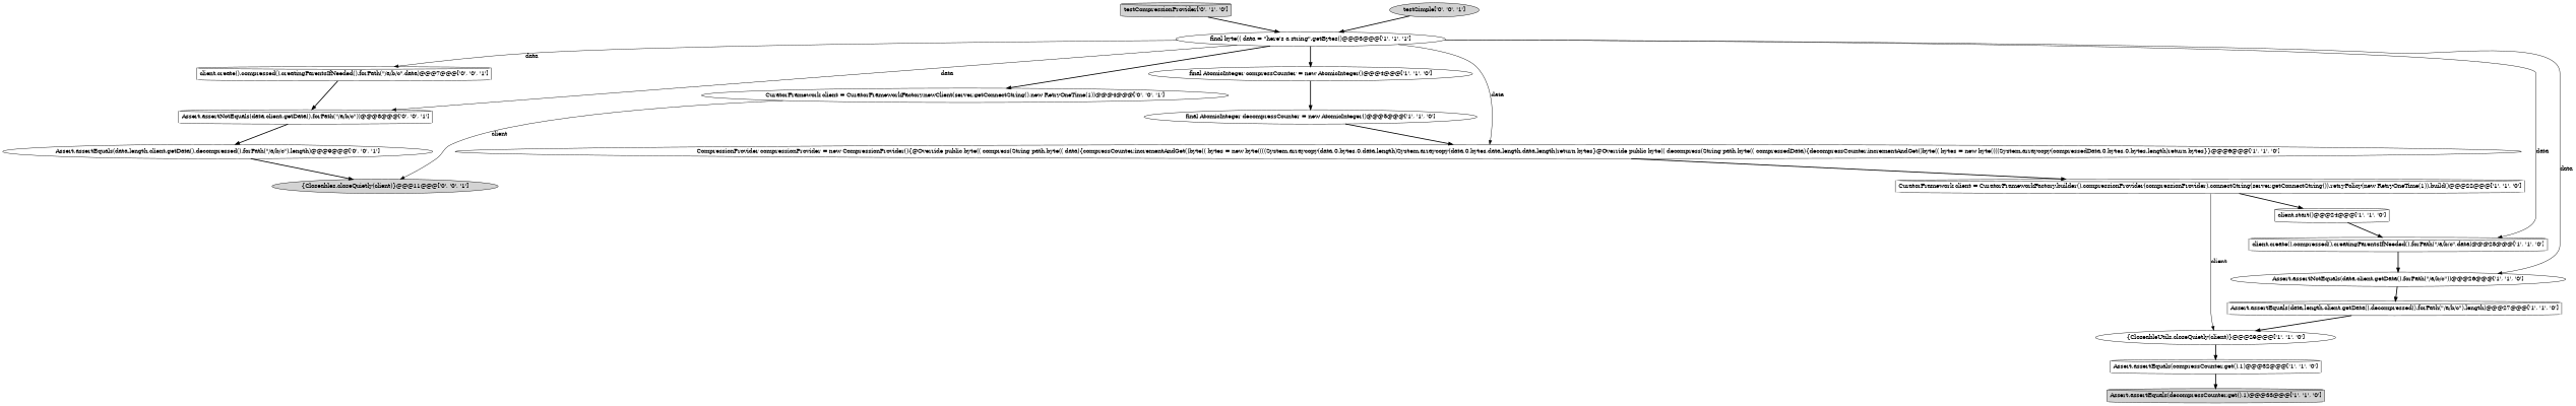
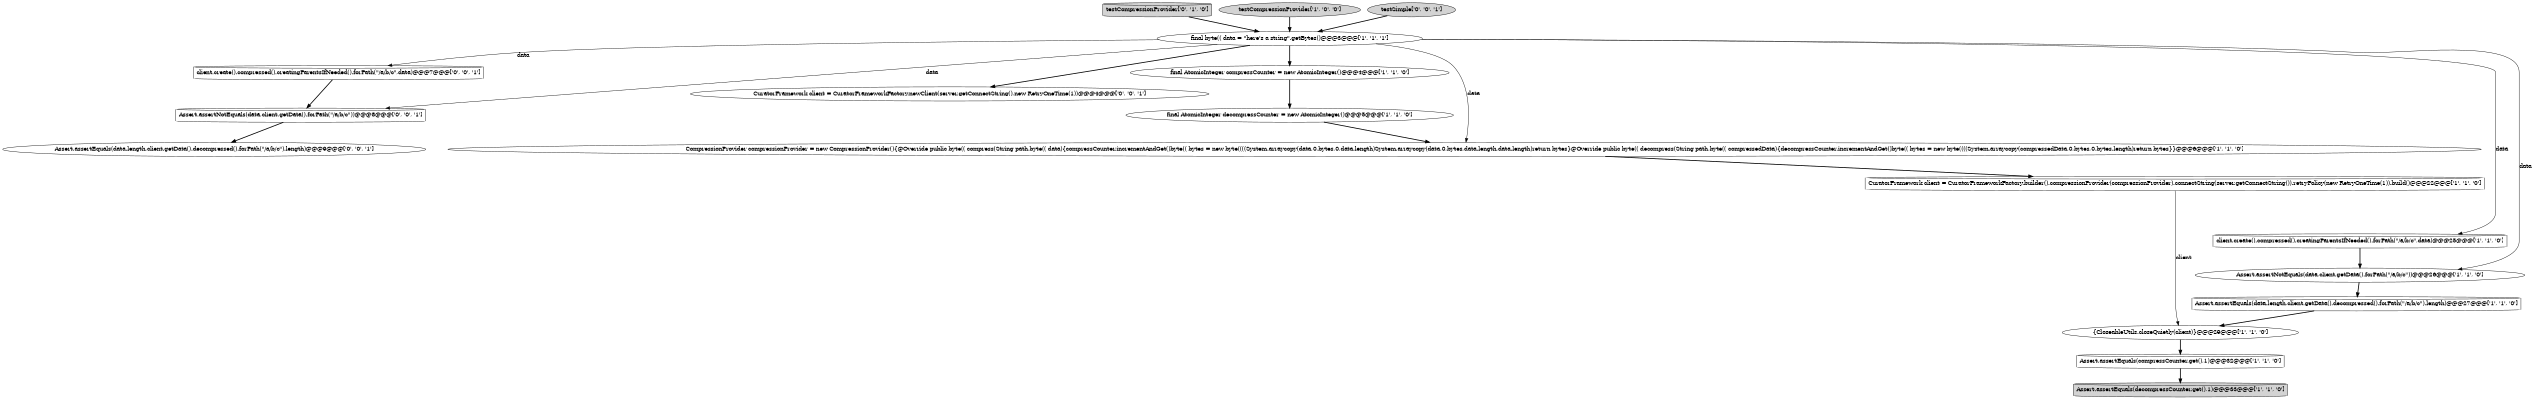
  digraph {
    node [fillcolor=white shape=ellipse style=filled]
    edge [style=bold]
    n1 [label="client.create().compressed().creatingParentsIfNeeded().forPath(\"/a/b/c\",data)@@@7@@@['0', '0', '1']" shape=cylinder]
    n2 [label="Assert.assertNotEquals(data,client.getData().forPath(\"/a/b/c\"))@@@8@@@['0', '0', '1']" shape=cylinder]
    n3 [label="Assert.assertEquals(data.length,client.getData().decompressed().forPath(\"/a/b/c\").length)@@@9@@@['0', '0', '1']"]
    n4 [label="CuratorFramework client = CuratorFrameworkFactory.builder().compressionProvider(compressionProvider).connectString(server.getConnectString()).retryPolicy(new RetryOneTime(1)).build()@@@22@@@['1', '1', '0']" shape=cylinder]
-   n5 [label="client.start()@@@24@@@['1', '1', '0']" shape=cylinder]
    n6 [label="{CloseableUtils.closeQuietly(client)}@@@29@@@['1', '1', '0']"]
    n7 [label="client.create().compressed().creatingParentsIfNeeded().forPath(\"/a/b/c\",data)@@@25@@@['1', '1', '0']" shape=cylinder]
    n8 [label="Assert.assertEquals(compressCounter.get(),1)@@@32@@@['1', '1', '0']" shape=cylinder]
    n9 [label="Assert.assertNotEquals(data,client.getData().forPath(\"/a/b/c\"))@@@26@@@['1', '1', '0']"]
-   n10 [fillcolor=lightgray label="{Closeables.closeQuietly(client)}@@@11@@@['0', '0', '1']"]
    n11 [label="CompressionProvider compressionProvider = new CompressionProvider(){@Override public byte(( compress(String path,byte(( data){compressCounter.incrementAndGet()byte(( bytes = new byte((((System.arraycopy(data,0,bytes,0,data.length)System.arraycopy(data,0,bytes,data.length,data.length)return bytes}@Override public byte(( decompress(String path,byte(( compressedData){decompressCounter.incrementAndGet()byte(( bytes = new byte((((System.arraycopy(compressedData,0,bytes,0,bytes.length)return bytes}}@@@6@@@['1', '1', '0']"]
    n12 [label="final AtomicInteger decompressCounter = new AtomicInteger()@@@5@@@['1', '1', '0']"]
    n13 [label="Assert.assertEquals(data.length,client.getData().decompressed().forPath(\"/a/b/c\").length)@@@27@@@['1', '1', '0']" shape=cylinder]
    n14 [label="final byte(( data = \"here's a string\".getBytes()@@@3@@@['1', '1', '1']"]
    n15 [label="CuratorFramework client = CuratorFrameworkFactory.newClient(server.getConnectString(),new RetryOneTime(1))@@@4@@@['0', '0', '1']"]
    n16 [label="final AtomicInteger compressCounter = new AtomicInteger()@@@4@@@['1', '1', '0']"]
    n17 [fillcolor=lightgray label="Assert.assertEquals(decompressCounter.get(),1)@@@33@@@['1', '1', '0']" shape=cylinder]
    n18 [fillcolor=lightgray label="testCompressionProvider['0', '1', '0']" shape=cylinder]
+   n19 [fillcolor=lightgray label="testCompressionProvider['1', '0', '0']"]
    n20 [fillcolor=lightgray label="testSimple['0', '0', '1']"]
    n1 -> n2
    n2 -> n3
-   n3 -> n10
-   n4 -> n5
    n4 -> n6 [label=client style=solid]
-   n5 -> n7
    n6 -> n8
    n7 -> n9
    n8 -> n17
    n9 -> n13
    n11 -> n4
    n12 -> n11
    n13 -> n6
    n14 -> n1 [label=data style=solid]
    n14 -> n2 [label=data style=solid]
    n14 -> n7 [label=data style=solid]
    n14 -> n9 [label=data style=solid]
    n14 -> n11 [label=data style=solid]
    n14 -> n15
    n14 -> n16
-   n15 -> n10 [label=client style=solid]
    n16 -> n12
    n18 -> n14
+   n19 -> n14
    n20 -> n14
  }
